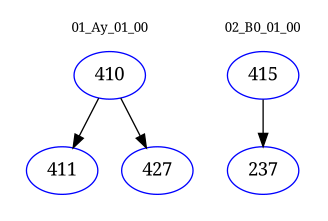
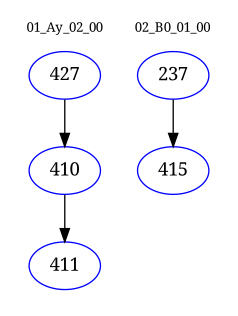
  digraph {
    fontname="Noto Serif"
    node [color=blue fontname="Noto Serif"]
    edge [color=black fontname="Noto Serif"]
    n1 [label=410]
    n2 [label=411]
    n3 [label=427]
    n4 [label=415]
    n5 [label=237]
    subgraph cluster_1 {
      color=white
      fontsize=10
-     label="01_Ay_01_00"
+     label="01_Ay_02_00"
      n1
      n2
      n3
    }
    subgraph cluster_2 {
      color=white
      fontsize=10
      label="02_B0_01_00"
      n4
      n5
    }
    n1 -> n2
-   n1 -> n3
-   n4 -> n5
+   n3 -> n1
+   n5 -> n4
  }
